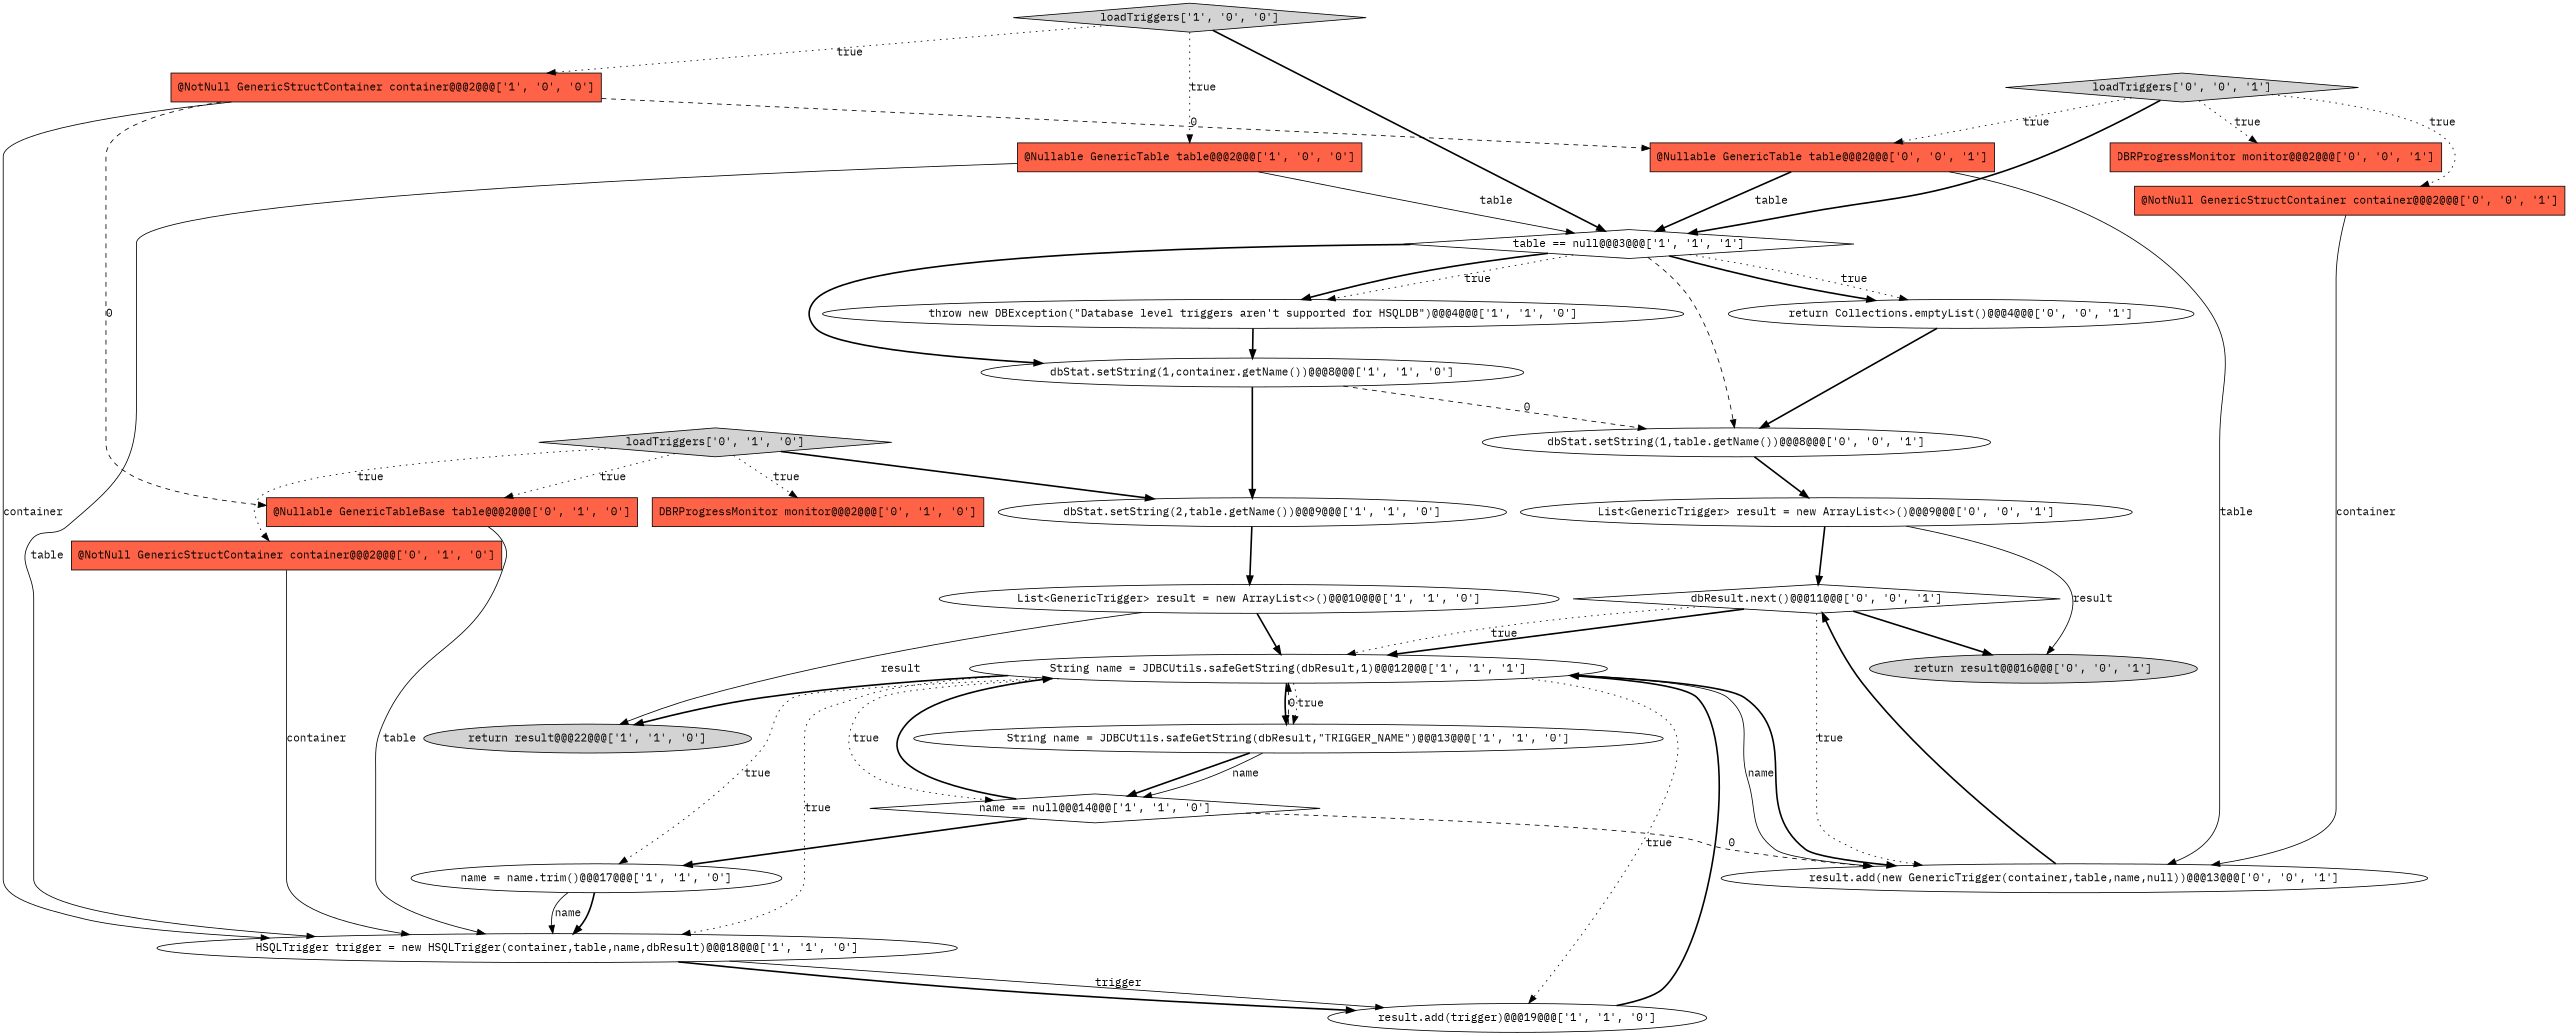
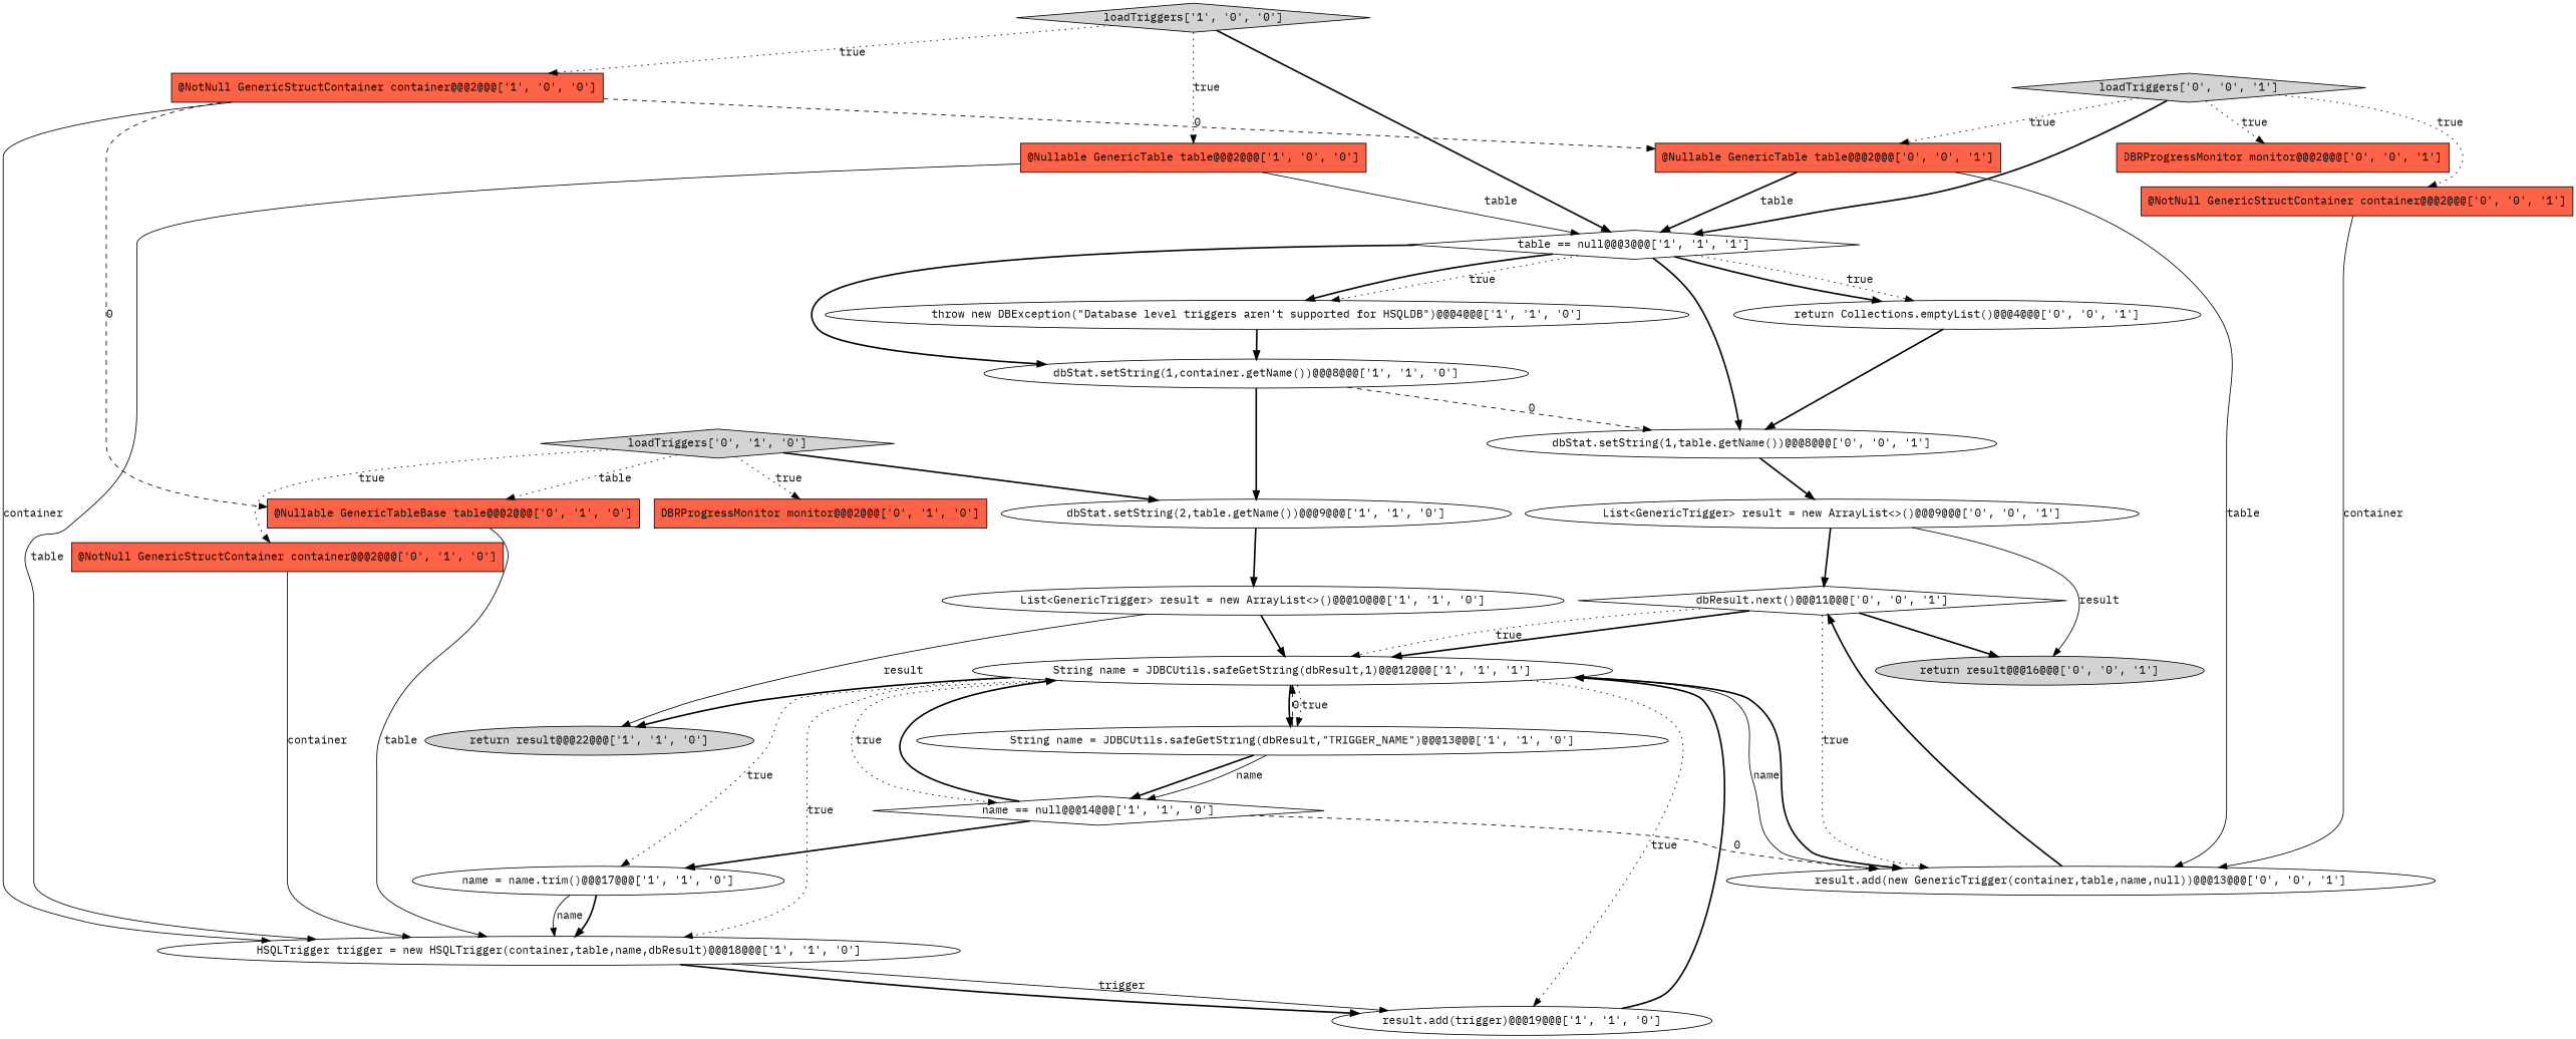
  digraph {
    fontname="IBM Plex Mono"
    node [fillcolor=white fontname="IBM Plex Mono" shape=ellipse style=filled]
    edge [fontname="IBM Plex Mono" style=bold]
    n1 [label="table == null@@@3@@@['1', '1', '1']" shape=diamond]
    n2 [label="dbStat.setString(1,table.getName())@@@8@@@['0', '0', '1']"]
    n3 [label="return Collections.emptyList()@@@4@@@['0', '0', '1']"]
    n4 [label="throw new DBException(\"Database level triggers aren't supported for HSQLDB\")@@@4@@@['1', '1', '0']"]
    n5 [label="dbStat.setString(1,container.getName())@@@8@@@['1', '1', '0']"]
    n6 [label="List<GenericTrigger> result = new ArrayList<>()@@@9@@@['0', '0', '1']"]
    n7 [label="dbStat.setString(2,table.getName())@@@9@@@['1', '1', '0']"]
    n8 [label="dbResult.next()@@@11@@@['0', '0', '1']" shape=diamond]
    n9 [fillcolor=lightgray label="return result@@@16@@@['0', '0', '1']"]
    n10 [fillcolor=tomato label="@Nullable GenericTableBase table@@@2@@@['0', '1', '0']" shape=box]
    n11 [label="HSQLTrigger trigger = new HSQLTrigger(container,table,name,dbResult)@@@18@@@['1', '1', '0']"]
    n12 [label="result.add(trigger)@@@19@@@['1', '1', '0']"]
    n13 [label="String name = JDBCUtils.safeGetString(dbResult,\"TRIGGER_NAME\")@@@13@@@['1', '1', '0']"]
    n14 [label="String name = JDBCUtils.safeGetString(dbResult,1)@@@12@@@['1', '1', '1']"]
    n15 [label="name == null@@@14@@@['1', '1', '0']" shape=diamond]
    n16 [label="result.add(new GenericTrigger(container,table,name,null))@@@13@@@['0', '0', '1']"]
    n17 [fillcolor=lightgray label="return result@@@22@@@['1', '1', '0']"]
    n18 [label="name = name.trim()@@@17@@@['1', '1', '0']"]
    n19 [fillcolor=tomato label="@Nullable GenericTable table@@@2@@@['1', '0', '0']" shape=box]
    n20 [fillcolor=lightgray label="loadTriggers['0', '1', '0']" shape=diamond]
    n21 [fillcolor=tomato label="DBRProgressMonitor monitor@@@2@@@['0', '1', '0']" shape=box]
    n22 [fillcolor=tomato label="@NotNull GenericStructContainer container@@@2@@@['0', '1', '0']" shape=box]
    n23 [fillcolor=tomato label="@Nullable GenericTable table@@@2@@@['0', '0', '1']" shape=box]
    n24 [label="List<GenericTrigger> result = new ArrayList<>()@@@10@@@['1', '1', '0']"]
    n25 [fillcolor=tomato label="@NotNull GenericStructContainer container@@@2@@@['1', '0', '0']" shape=box]
    n26 [fillcolor=tomato label="DBRProgressMonitor monitor@@@2@@@['0', '0', '1']" shape=box]
    n27 [fillcolor=lightgray label="loadTriggers['1', '0', '0']" shape=diamond]
    n28 [fillcolor=lightgray label="loadTriggers['0', '0', '1']" shape=diamond]
    n29 [fillcolor=tomato label="@NotNull GenericStructContainer container@@@2@@@['0', '0', '1']" shape=box]
-   n1 -> n2 [style=dashed]
+   n1 -> n2
    n1 -> n3 [label=true style=dotted]
    n1 -> n3
    n1 -> n4 [label=true style=dotted]
    n1 -> n4
    n1 -> n5
    n2 -> n6
    n3 -> n2
    n4 -> n5
    n5 -> n2 [label=0 style=dashed]
    n5 -> n7
    n6 -> n8
    n6 -> n9 [label=result style=solid]
    n7 -> n24
    n8 -> n9
    n8 -> n14
    n8 -> n14 [label=true style=dotted]
    n8 -> n16 [label=true style=dotted]
    n10 -> n11 [label=table style=solid]
    n11 -> n12 [label=trigger style=solid]
    n11 -> n12
    n12 -> n14
    n13 -> n14 [label=0 style=dashed]
    n13 -> n15
    n13 -> n15 [label=name style=solid]
    n14 -> n11 [label=true style=dotted]
    n14 -> n12 [label=true style=dotted]
    n14 -> n13 [label=true style=dotted]
    n14 -> n13
    n14 -> n15 [label=true style=dotted]
    n14 -> n16 [label=name style=solid]
    n14 -> n16
    n14 -> n17
    n14 -> n18 [label=true style=dotted]
    n15 -> n14
    n15 -> n16 [label=0 style=dashed]
    n15 -> n18
    n16 -> n8
    n18 -> n11
    n18 -> n11 [label=name style=solid]
    n19 -> n1 [label=table style=solid]
    n19 -> n11 [label=table style=solid]
    n20 -> n7
-   n20 -> n10 [label=true style=dotted]
+   n20 -> n10 [label=table style=dotted]
    n20 -> n21 [label=true style=dotted]
    n20 -> n22 [label=true style=dotted]
    n22 -> n11 [label=container style=solid]
    n23 -> n1 [label=table]
    n23 -> n16 [label=table style=solid]
    n24 -> n14
    n24 -> n17 [label=result style=solid]
    n25 -> n10 [label=0 style=dashed]
    n25 -> n11 [label=container style=solid]
    n25 -> n23 [label=0 style=dashed]
    n27 -> n1
    n27 -> n19 [label=true style=dotted]
    n27 -> n25 [label=true style=dotted]
    n28 -> n1
    n28 -> n23 [label=true style=dotted]
    n28 -> n26 [label=true style=dotted]
    n28 -> n29 [label=true style=dotted]
    n29 -> n16 [label=container style=solid]
  }
